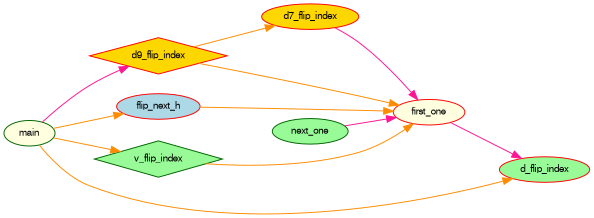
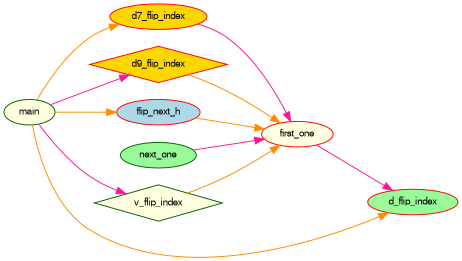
  digraph {
    rankdir=RL
    node [color=red fillcolor=palegreen fontname=FreeSans fontsize=10 shape=ellipse style=filled]
    edge [color=darkorange dir=back fontname=FreeSans fontsize=10 labelfontname=FreeSans labelfontsize=10 style=solid]
    n1 [fillcolor=lightyellow fontcolor=black height=0.2 label=first_one width=0.4]
    n2 [fillcolor=gold height=0.2 label=d7_flip_index width=0.4]
    n3 [fillcolor=gold height=0.2 label=d9_flip_index shape=diamond width=0.4]
    n4 [fillcolor=lightblue height=0.2 label=flip_next_h width=0.4]
    n5 [color=darkgreen height=0.2 label=next_one width=0.4]
-   n6 [color=darkgreen height=0.2 label=v_flip_index shape=diamond width=0.4]
+   n6 [color=darkgreen fillcolor=lightyellow height=0.2 label=v_flip_index shape=diamond width=0.4]
    n7 [color=darkgreen fillcolor=lightyellow height=0.2 label=main width=0.4]
    n8 [height=0.2 label=d_flip_index width=0.4]
    n1 -> n2 [color=deeppink]
    n1 -> n3
    n1 -> n4
    n1 -> n5 [color=deeppink]
    n1 -> n6
-   n2 -> n3
+   n2 -> n7
    n3 -> n7 [color=deeppink]
    n4 -> n7
-   n6 -> n7
+   n6 -> n7 [color=deeppink]
    n8 -> n1 [color=deeppink]
    n8 -> n7
  }
